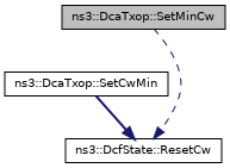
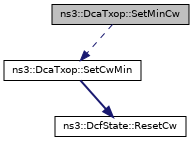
  digraph {
    rankdir=TB
    node [color=black fillcolor=white fontname=Helvetica fontsize=10 shape=record style=filled]
    edge [color=midnightblue fontname=Helvetica fontsize=10 labelfontname=Helvetica labelfontsize=10]
    n1 [fillcolor=grey75 fontcolor=black height=0.2 label="ns3::DcaTxop::SetMinCw" width=0.4]
    n2 [height=0.2 label="ns3::DcaTxop::SetCwMin" width=0.4]
    n3 [height=0.2 label="ns3::DcfState::ResetCw" width=0.4]
-   n1 -> n3 [style=dashed]
+   n1 -> n2 [style=dashed]
    n2 -> n3 [style=bold]
  }
